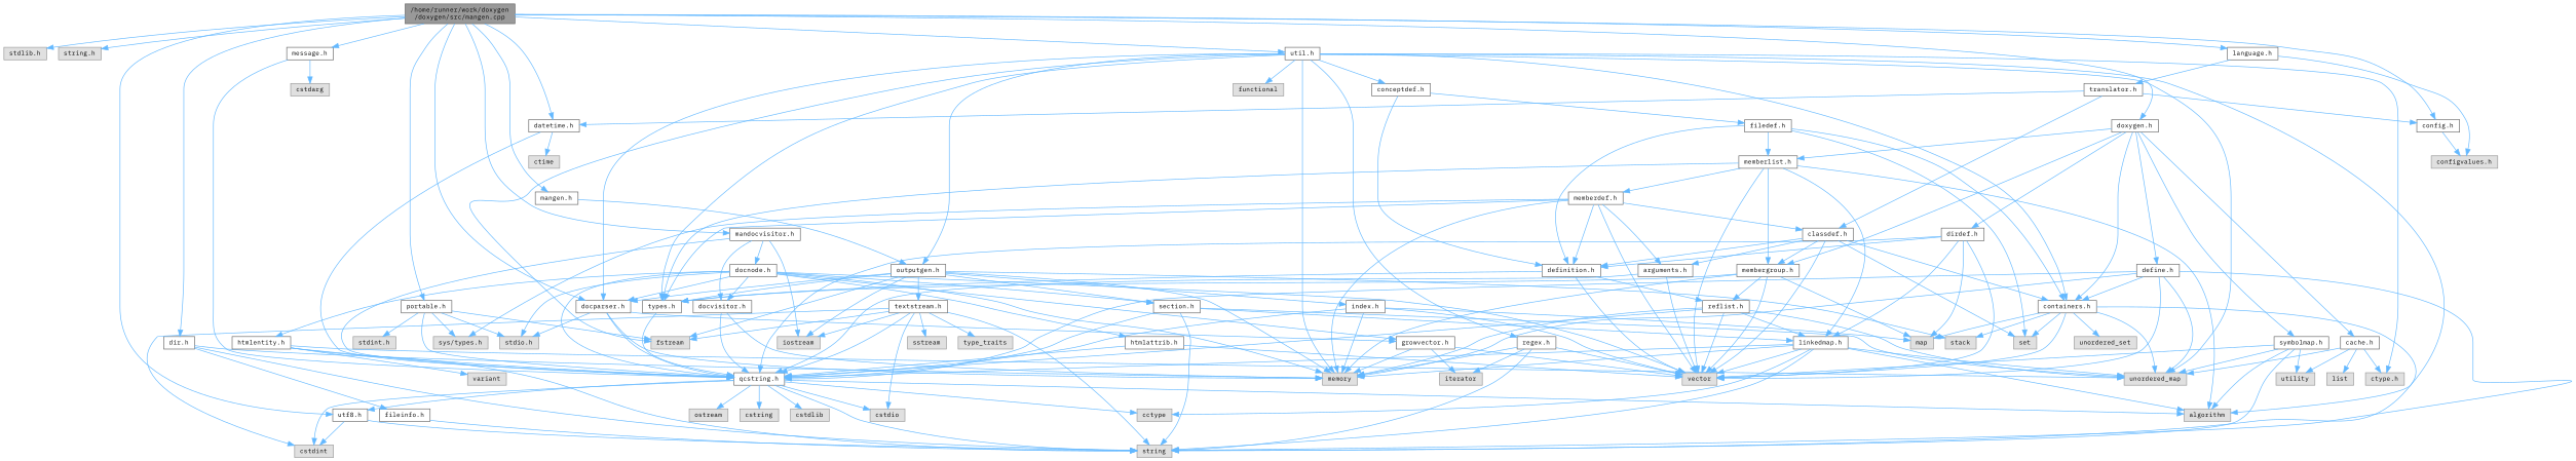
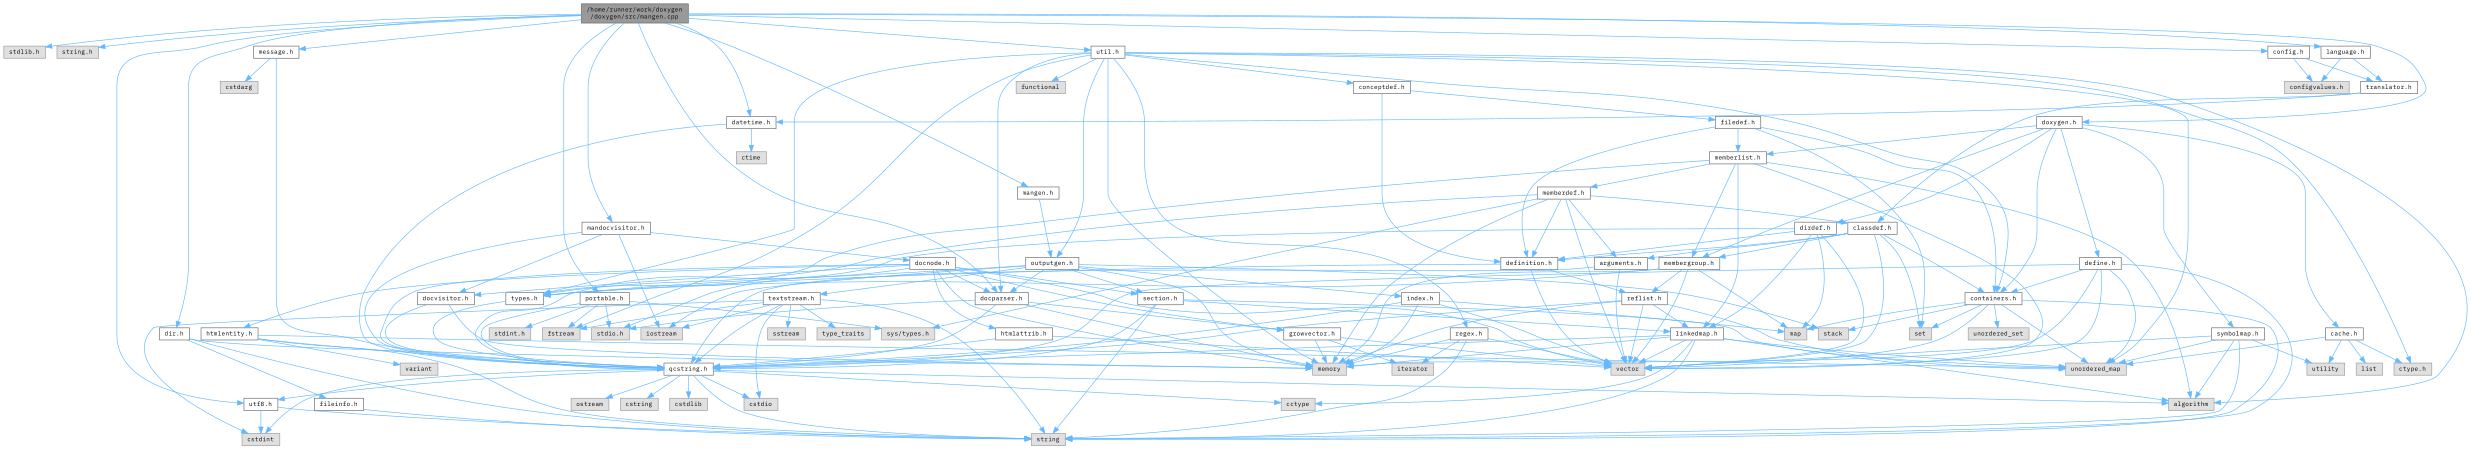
  digraph {
    fontname="IBM Plex Mono"
    node [color=grey40 fillcolor=white fontname="IBM Plex Mono" fontsize=10 shape=box style=filled]
    edge [color=steelblue1 fontname="IBM Plex Mono" fontsize=10 labelfontname=Helvetica labelfontsize=10 style=solid]
    n1 [color=gray40 fillcolor=grey60 fontcolor=black height=0.2 label="/home/runner/work/doxygen\l/doxygen/src/mangen.cpp" width=0.4]
    n2 [color=grey60 fillcolor="#E0E0E0" height=0.2 label="stdlib.h" width=0.4]
    n3 [color=grey60 fillcolor="#E0E0E0" height=0.2 label="string.h" width=0.4]
    n4 [height=0.2 label="message.h" width=0.4]
    n5 [height=0.2 label="utf8.h" width=0.4]
    n6 [height=0.2 label="mangen.h" width=0.4]
    n7 [height=0.2 label="docparser.h" width=0.4]
    n8 [height=0.2 label="config.h" width=0.4]
    n9 [height=0.2 label="util.h" width=0.4]
    n10 [height=0.2 label="doxygen.h" width=0.4]
    n11 [height=0.2 label="mandocvisitor.h" width=0.4]
    n12 [height=0.2 label="language.h" width=0.4]
    n13 [height=0.2 label="datetime.h" width=0.4]
    n14 [height=0.2 label="dir.h" width=0.4]
    n15 [height=0.2 label="portable.h" width=0.4]
    n16 [color=grey60 fillcolor="#E0E0E0" height=0.2 label=cstdarg width=0.4]
    n17 [height=0.2 label="qcstring.h" width=0.4]
    n18 [color=grey60 fillcolor="#E0E0E0" height=0.2 label=string width=0.4]
    n19 [color=grey60 fillcolor="#E0E0E0" height=0.2 label=cstdint width=0.4]
    n20 [height=0.2 label="outputgen.h" width=0.4]
    n21 [color=grey60 fillcolor="#E0E0E0" height=0.2 label=memory width=0.4]
    n22 [color=grey60 fillcolor="#E0E0E0" height=0.2 label="stdio.h" width=0.4]
    n23 [height=0.2 label="growvector.h" width=0.4]
    n24 [color=grey60 fillcolor="#E0E0E0" height=0.2 label="configvalues.h" width=0.4]
    n25 [color=grey60 fillcolor="#E0E0E0" height=0.2 label=algorithm width=0.4]
    n26 [color=grey60 fillcolor="#E0E0E0" height=0.2 label=fstream width=0.4]
    n27 [height=0.2 label="types.h" width=0.4]
    n28 [color=grey60 fillcolor="#E0E0E0" height=0.2 label=unordered_map width=0.4]
    n29 [color=grey60 fillcolor="#E0E0E0" height=0.2 label=functional width=0.4]
    n30 [color=grey60 fillcolor="#E0E0E0" height=0.2 label="ctype.h" width=0.4]
    n31 [height=0.2 label="containers.h" width=0.4]
    n32 [height=0.2 label="regex.h" width=0.4]
    n33 [height=0.2 label="conceptdef.h" width=0.4]
    n34 [height=0.2 label="memberlist.h" width=0.4]
    n35 [height=0.2 label="membergroup.h" width=0.4]
    n36 [height=0.2 label="dirdef.h" width=0.4]
    n37 [height=0.2 label="define.h" width=0.4]
    n38 [height=0.2 label="cache.h" width=0.4]
    n39 [height=0.2 label="symbolmap.h" width=0.4]
    n40 [color=grey60 fillcolor="#E0E0E0" height=0.2 label=iostream width=0.4]
    n41 [height=0.2 label="docvisitor.h" width=0.4]
    n42 [height=0.2 label="docnode.h" width=0.4]
    n43 [height=0.2 label="translator.h" width=0.4]
    n44 [color=grey60 fillcolor="#E0E0E0" height=0.2 label=ctime width=0.4]
    n45 [height=0.2 label="fileinfo.h" width=0.4]
    n46 [color=grey60 fillcolor="#E0E0E0" height=0.2 label="sys/types.h" width=0.4]
    n47 [color=grey60 fillcolor="#E0E0E0" height=0.2 label="stdint.h" width=0.4]
    n48 [color=grey60 fillcolor="#E0E0E0" height=0.2 label=cctype width=0.4]
    n49 [color=grey60 fillcolor="#E0E0E0" height=0.2 label=cstring width=0.4]
    n50 [color=grey60 fillcolor="#E0E0E0" height=0.2 label=cstdio width=0.4]
    n51 [color=grey60 fillcolor="#E0E0E0" height=0.2 label=cstdlib width=0.4]
    n52 [color=grey60 fillcolor="#E0E0E0" height=0.2 label=ostream width=0.4]
    n53 [color=grey60 fillcolor="#E0E0E0" height=0.2 label=stack width=0.4]
    n54 [height=0.2 label="index.h" width=0.4]
    n55 [height=0.2 label="section.h" width=0.4]
    n56 [height=0.2 label="textstream.h" width=0.4]
    n57 [color=grey60 fillcolor="#E0E0E0" height=0.2 label=vector width=0.4]
    n58 [color=grey60 fillcolor="#E0E0E0" height=0.2 label=map width=0.4]
    n59 [height=0.2 label="linkedmap.h" width=0.4]
    n60 [color=grey60 fillcolor="#E0E0E0" height=0.2 label=sstream width=0.4]
    n61 [color=grey60 fillcolor="#E0E0E0" height=0.2 label=type_traits width=0.4]
    n62 [color=grey60 fillcolor="#E0E0E0" height=0.2 label=iterator width=0.4]
    n63 [color=grey60 fillcolor="#E0E0E0" height=0.2 label=set width=0.4]
    n64 [color=grey60 fillcolor="#E0E0E0" height=0.2 label=unordered_set width=0.4]
    n65 [height=0.2 label="definition.h" width=0.4]
    n66 [height=0.2 label="filedef.h" width=0.4]
    n67 [height=0.2 label="reflist.h" width=0.4]
    n68 [height=0.2 label="memberdef.h" width=0.4]
    n69 [height=0.2 label="arguments.h" width=0.4]
    n70 [height=0.2 label="classdef.h" width=0.4]
    n71 [color=grey60 fillcolor="#E0E0E0" height=0.2 label=list width=0.4]
    n72 [color=grey60 fillcolor="#E0E0E0" height=0.2 label=utility width=0.4]
    n73 [height=0.2 label="htmlattrib.h" width=0.4]
    n74 [height=0.2 label="htmlentity.h" width=0.4]
    n75 [color=grey60 fillcolor="#E0E0E0" height=0.2 label=variant width=0.4]
    n1 -> n2
    n1 -> n3
    n1 -> n4
    n1 -> n5
    n1 -> n6
    n1 -> n7
    n1 -> n8
    n1 -> n9
    n1 -> n10
    n1 -> n11
    n1 -> n12
    n1 -> n13
    n1 -> n14
    n1 -> n15
    n4 -> n16
    n4 -> n17
    n5 -> n18
    n5 -> n19
    n6 -> n20
    n7 -> n17
    n7 -> n21
    n7 -> n22
    n7 -> n23
    n8 -> n24
    n9 -> n7
    n9 -> n20
    n9 -> n21
    n9 -> n25
    n9 -> n26
    n9 -> n27
    n9 -> n28
    n9 -> n29
    n9 -> n30
    n9 -> n31
    n9 -> n32
    n9 -> n33
    n10 -> n31
    n10 -> n34
    n10 -> n35
    n10 -> n36
    n10 -> n37
    n10 -> n38
    n10 -> n39
    n11 -> n17
    n11 -> n40
    n11 -> n41
    n11 -> n42
    n12 -> n24
    n12 -> n43
    n13 -> n17
    n13 -> n44
    n14 -> n18
    n14 -> n21
    n14 -> n45
    n15 -> n17
    n15 -> n22
    n15 -> n26
    n15 -> n46
    n15 -> n47
    n17 -> n5
    n17 -> n18
    n17 -> n19
    n17 -> n25
    n17 -> n48
    n17 -> n49
    n17 -> n50
    n17 -> n51
    n17 -> n52
    n20 -> n7
    n20 -> n21
-   n20 -> n26
    n20 -> n27
    n20 -> n40
    n20 -> n53
    n20 -> n54
    n20 -> n55
    n20 -> n56
    n23 -> n21
    n23 -> n57
    n23 -> n62
    n27 -> n17
    n31 -> n18
    n31 -> n28
    n31 -> n53
    n31 -> n57
    n31 -> n58
    n31 -> n63
    n31 -> n64
    n32 -> n18
    n32 -> n21
    n32 -> n57
    n32 -> n62
    n33 -> n65
    n33 -> n66
    n34 -> n25
    n34 -> n27
    n34 -> n35
    n34 -> n57
    n34 -> n59
    n34 -> n68
    n35 -> n21
    n35 -> n27
    n35 -> n57
    n35 -> n58
    n35 -> n67
    n36 -> n17
    n36 -> n57
    n36 -> n58
    n36 -> n59
    n36 -> n65
    n37 -> n17
    n37 -> n18
    n37 -> n21
    n37 -> n28
    n37 -> n31
    n37 -> n57
    n38 -> n28
    n38 -> n30
    n38 -> n71
    n38 -> n72
    n39 -> n18
    n39 -> n25
    n39 -> n28
    n39 -> n57
    n39 -> n72
    n41 -> n17
    n41 -> n21
    n42 -> n7
    n42 -> n17
    n42 -> n21
    n42 -> n22
    n42 -> n23
    n42 -> n41
    n42 -> n55
    n42 -> n57
    n42 -> n73
    n42 -> n74
-   n43 -> n8
+   n8 -> n43
    n43 -> n13
    n43 -> n70
    n45 -> n18
    n54 -> n17
    n54 -> n21
    n54 -> n57
    n54 -> n58
    n55 -> n17
    n55 -> n18
    n55 -> n28
    n55 -> n59
    n56 -> n17
    n56 -> n18
    n56 -> n19
    n56 -> n26
    n56 -> n40
    n56 -> n50
    n56 -> n60
    n56 -> n61
    n59 -> n17
    n59 -> n18
    n59 -> n21
    n59 -> n25
    n59 -> n28
    n59 -> n48
    n59 -> n57
    n65 -> n27
    n65 -> n57
    n65 -> n67
    n66 -> n31
    n66 -> n34
    n66 -> n63
    n66 -> n65
    n67 -> n17
    n67 -> n21
    n67 -> n28
    n67 -> n57
    n67 -> n59
    n68 -> n21
    n68 -> n27
    n68 -> n46
    n68 -> n57
    n68 -> n65
    n68 -> n69
    n68 -> n70
    n69 -> n17
    n69 -> n57
    n70 -> n31
    n70 -> n35
    n70 -> n57
    n70 -> n63
    n70 -> n65
    n70 -> n69
    n73 -> n17
    n73 -> n57
    n74 -> n17
    n74 -> n18
    n74 -> n28
    n74 -> n75
  }
